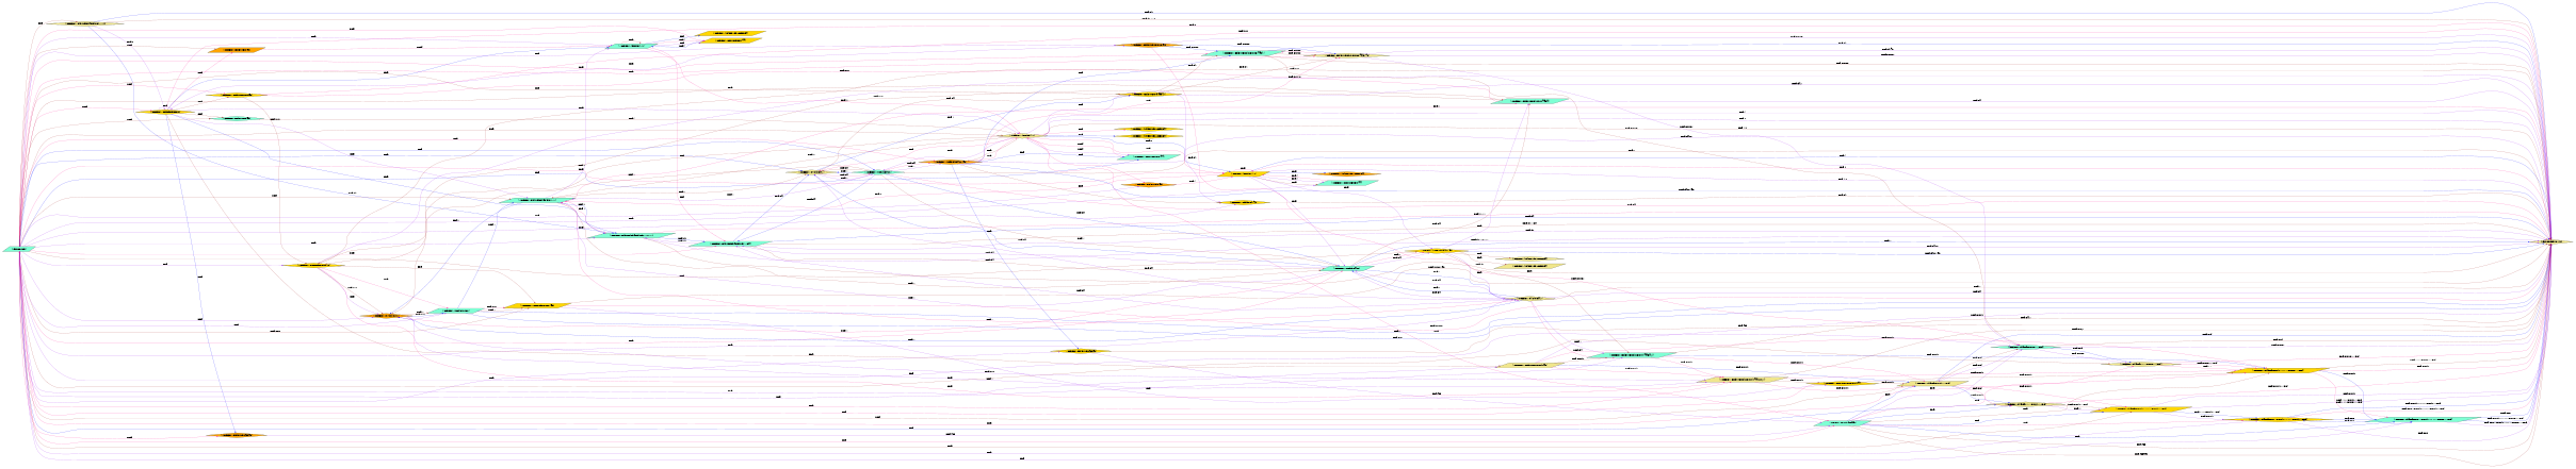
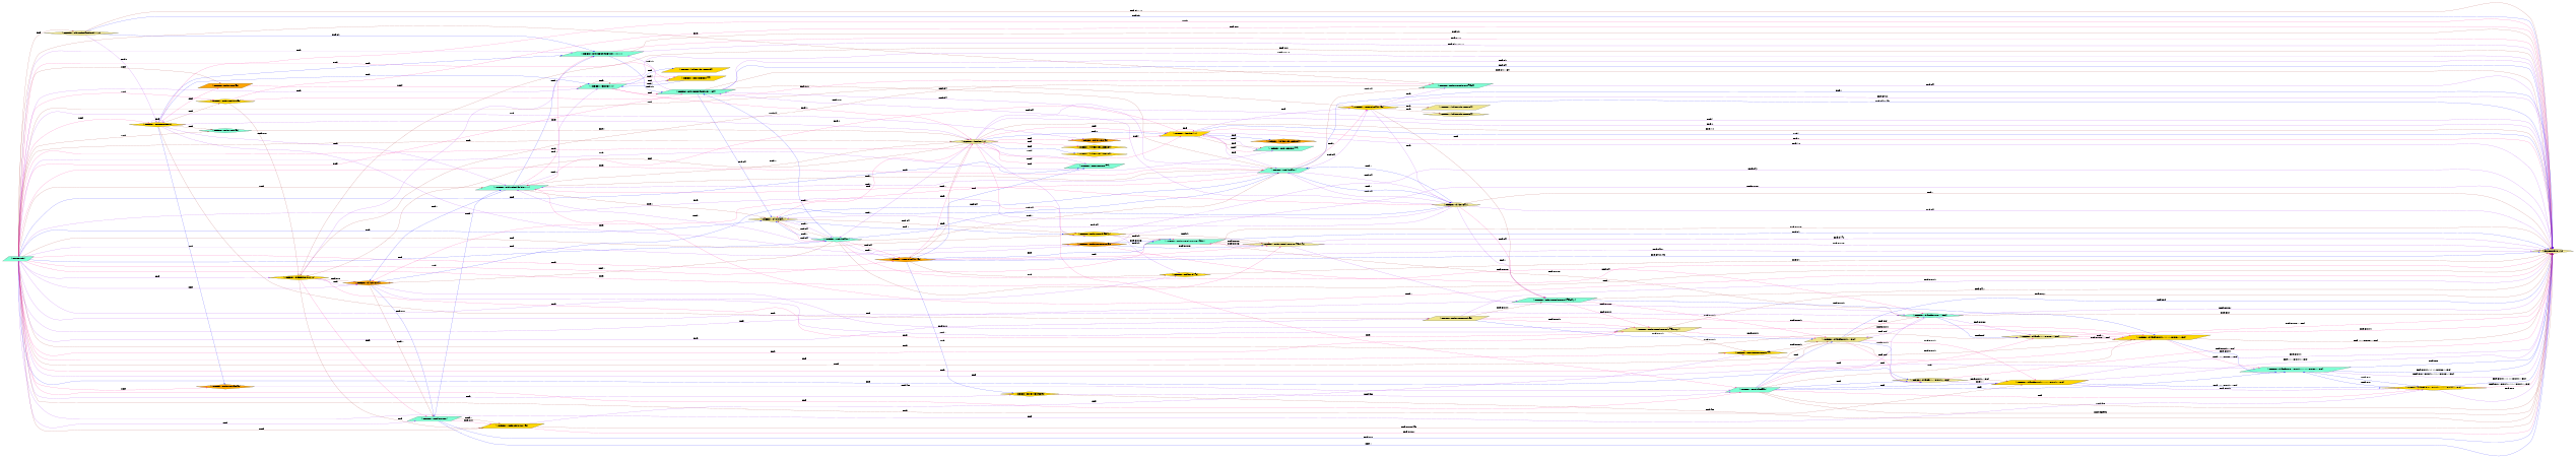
  digraph {
    fontname="DejaVu Sans"
    rankdir=LR
    node [fillcolor=aquamarine fontname="DejaVu Sans" shape=diamond style=filled]
    edge [color=purple fontname="DejaVu Sans"]
    n1 [label="(METHOD,main)" shape=parallelogram]
    n2 [fillcolor=khaki label="(<operator>.arithmeticShiftRight,cin >> t)"]
    n3 [fillcolor=gold label="(<operator>.postDecrement,t--)"]
    n4 [fillcolor=khaki label="(<operator>.assignment,ansmin=0)" shape=parallelogram]
    n5 [fillcolor=orange label="(<operator>.assignment,flag=0)"]
    n6 [fillcolor=orange label="(<operator>.assignment,ansmax=0)"]
    n7 [fillcolor=gold label="(<operator>.assignment,sum=0)"]
    n8 [label="(<operator>.arithmeticShiftRight,cin>>n>>x)" shape=parallelogram]
    n9 [fillcolor=orange label="(<operator>.assignment,i=0)" shape=parallelogram]
    n10 [label="(<operator>.lessThan,i<n)" shape=parallelogram]
    n11 [fillcolor=gold label="(<operator>.postIncrement,i++)" shape=parallelogram]
    n12 [label="(<operator>.assignment,i=0)"]
    n13 [fillcolor=khaki label="(<operator>.lessThan,i<n)"]
    n14 [label="(<operator>.postIncrement,i++)" shape=parallelogram]
    n15 [fillcolor=orange label="(<operator>.assignment,i=0)"]
    n16 [fillcolor=gold label="(<operator>.lessThan,i<n)" shape=parallelogram]
    n17 [label="(<operator>.postIncrement,i++)" shape=parallelogram]
    n18 [fillcolor=gold label="(<operator>.greaterThan,sum>0)"]
    n19 [label="(<operator>.equals,flag==0)" shape=parallelogram]
    n20 [label="(<operator>.arithmeticShiftRight,n>>x)" shape=parallelogram]
    n21 [label="(<operator>.arithmeticShiftRight,cin>>a[i])" shape=parallelogram]
    n22 [fillcolor=gold label="(<operator>.assignment,div=a[i]/x)"]
    n23 [label="(<operator>.assignmentPlus,ansmax+=div)" shape=parallelogram]
    n24 [fillcolor=khaki label="(<operator>.assignmentPlus,ansmin+=(sum/x))" shape=parallelogram]
    n25 [fillcolor=gold label="(<operator>.shiftLeft,cout<<ansmin<<\" \"<<ansmin<<endl)"]
    n26 [fillcolor=orange label="(<operator>.notEquals,a[i]%x!=0)"]
    n27 [fillcolor=gold label="(<operator>.notEquals,a[i]%x!=0)"]
    n28 [fillcolor=gold label="(<operator>.notEquals,sum%x!=0)" shape=parallelogram]
    n29 [label="(<operator>.shiftLeft,cout<<ansmin<<\" \"<<ansmax<<endl)" shape=parallelogram]
    n30 [fillcolor=khaki label="(<operator>.division,a[i]/x)"]
    n31 [fillcolor=gold label="(<operator>.assignment,flag=1)"]
    n32 [fillcolor=khaki label="(<operator>.assignmentPlus,ansmax+=div+1)"]
    n33 [label="(<operator>.assignmentPlus,sum+=a[i])" shape=parallelogram]
    n34 [fillcolor=orange label="(<operator>.division,sum/x)"]
    n35 [fillcolor=gold label="(<operator>.postIncrement,ansmin++)"]
    n36 [fillcolor=gold label="(<operator>.shiftLeft,ansmin<<\" \"<<ansmin<<endl)" shape=parallelogram]
    n37 [label="(<operator>.modulo,a[i]%x)"]
    n38 [label="(<operator>.modulo,a[i]%x)" shape=parallelogram]
    n39 [label="(<operator>.assignmentPlus,ansmin+=(a[i]/x))" shape=parallelogram]
    n40 [label="(<operator>.modulo,sum%x)" shape=parallelogram]
    n41 [fillcolor=khaki label="(<operator>.shiftLeft,\" \"<<ansmin<<endl)"]
    n42 [fillcolor=gold label="(<operator>.shiftLeft,ansmin<<\" \"<<ansmax<<endl)" shape=parallelogram]
    n43 [fillcolor=gold label="(<operator>.addition,div+1)"]
    n44 [fillcolor=khaki label="(<operator>.shiftLeft,ansmin<<endl)" shape=parallelogram]
    n45 [fillcolor=khaki label="(<operator>.shiftLeft,\" \"<<ansmax<<endl)"]
    n46 [fillcolor=khaki label="(<operator>.division,a[i]/x)"]
    n47 [label="(<operator>.shiftLeft,ansmax<<endl)"]
    n48 [fillcolor=khaki label="(METHOD_RETURN,int)"]
    n49 [fillcolor=gold label="(<operator>.indirectIndexAccess,a[i])" shape=parallelogram]
    n50 [fillcolor=gold label="(<operator>.indirectIndexAccess,a[i])"]
    n51 [fillcolor=gold label="(<operator>.indirectIndexAccess,a[i])"]
    n52 [fillcolor=orange label="(<operator>.indirectIndexAccess,a[i])"]
    n53 [fillcolor=khaki label="(<operator>.indirectIndexAccess,a[i])"]
    n54 [fillcolor=khaki label="(<operator>.indirectIndexAccess,a[i])" shape=parallelogram]
    n1 -> n2 [color=brown label="DDG: "]
    n1 -> n3 [color=deeppink label="DDG: "]
    n1 -> n4 [label="DDG: "]
    n1 -> n5 [color=deeppink label="DDG: "]
    n1 -> n6 [label="DDG: "]
    n1 -> n7 [color=deeppink label="DDG: "]
    n1 -> n8 [label="DDG: "]
    n1 -> n9 [color=brown label="DDG: "]
    n1 -> n10 [label="DDG: "]
    n1 -> n11 [color=deeppink label="DDG: "]
    n1 -> n12 [color=brown label="DDG: "]
    n1 -> n13 [color=brown label="DDG: "]
    n1 -> n14 [color=blue label="DDG: "]
    n1 -> n15 [label="DDG: "]
    n1 -> n16 [color=deeppink label="DDG: "]
    n1 -> n17 [label="DDG: "]
    n1 -> n18 [label="DDG: "]
    n1 -> n19 [color=deeppink label="DDG: "]
    n1 -> n20 [color=brown label="DDG: "]
    n1 -> n21 [color=deeppink label="DDG: "]
    n1 -> n22 [color=brown label="DDG: "]
    n1 -> n23 [color=deeppink label="DDG: "]
    n1 -> n24 [color=deeppink label="DDG: "]
    n1 -> n25 [label="DDG: "]
    n1 -> n26 [color=deeppink label="DDG: "]
    n1 -> n27 [color=brown label="DDG: "]
-   n1 -> n28 [color=brown label="DDG: cout"]
+   n1 -> n28 [color=brown label="DDG: "]
    n1 -> n29 [label="DDG: "]
    n1 -> n30 [color=blue label="DDG: "]
    n1 -> n31 [label="DDG: "]
    n1 -> n32 [color=deeppink label="DDG: "]
    n1 -> n33 [color=brown label="DDG: "]
    n1 -> n34 [label="DDG: "]
-   n35 -> n1 [color=deeppink label="DDG: "]
+   n1 -> n35 [color=deeppink label="DDG: "]
    n1 -> n36 [color=brown label="DDG: "]
    n1 -> n37 [color=blue label="DDG: "]
    n1 -> n38 [color=deeppink label="DDG: "]
    n1 -> n39 [label="DDG: "]
    n1 -> n40 [label="DDG: "]
    n1 -> n41 [color=blue label="DDG: "]
    n1 -> n42 [color=deeppink label="DDG: "]
    n1 -> n43 [label="DDG: "]
    n1 -> n44 [color=brown label="DDG: "]
    n1 -> n45 [color=brown label="DDG: "]
    n1 -> n46 [label="DDG: "]
    n1 -> n47 [label="DDG: "]
    n2 -> n3 [label="DDG: t"]
    n2 -> n8 [color=blue label="DDG: cin"]
    n2 -> n48 [color=blue label="DDG: cin"]
    n2 -> n48 [color=brown label="DDG: cin >> t"]
    n3 -> n3 [label="CDG: "]
    n3 -> n4 [color=brown label="CDG: "]
    n3 -> n5 [color=blue label="CDG: "]
    n3 -> n6 [label="CDG: "]
    n3 -> n7 [color=brown label="CDG: "]
    n3 -> n8 [color=blue label="CDG: "]
    n3 -> n9 [color=deeppink label="CDG: "]
    n3 -> n10 [color=blue label="CDG: "]
    n3 -> n12 [color=brown label="CDG: "]
    n3 -> n13 [label="CDG: "]
    n3 -> n20 [label="CDG: "]
    n3 -> n48 [color=deeppink label="DDG: t"]
    n4 -> n24 [color=deeppink label="DDG: ansmin"]
    n4 -> n39 [color=brown label="DDG: ansmin"]
    n4 -> n42 [color=deeppink label="DDG: ansmin"]
    n4 -> n44 [color=blue label="DDG: ansmin"]
    n4 -> n48 [label="DDG: ansmin"]
    n5 -> n19 [label="DDG: flag"]
    n6 -> n23 [color=blue label="DDG: ansmax"]
    n6 -> n32 [color=blue label="DDG: ansmax"]
    n6 -> n47 [color=deeppink label="DDG: ansmax"]
    n6 -> n48 [label="DDG: ansmax"]
    n7 -> n18 [color=brown label="DDG: sum"]
    n7 -> n33 [color=deeppink label="DDG: sum"]
    n7 -> n48 [color=deeppink label="DDG: sum"]
    n8 -> n21 [color=blue label="DDG: cin"]
    n8 -> n48 [color=brown label="DDG: cin"]
    n8 -> n48 [color=deeppink label="DDG: n>>x"]
    n8 -> n48 [label="DDG: cin>>n>>x"]
    n9 -> n10 [color=deeppink label="DDG: i"]
    n10 -> n10 [color=brown label="CDG: "]
    n10 -> n11 [color=deeppink label="DDG: i"]
    n10 -> n11 [label="CDG: "]
    n10 -> n13 [color=deeppink label="DDG: n"]
    n10 -> n21 [color=deeppink label="CDG: "]
    n10 -> n49 [color=blue label="CDG: "]
    n11 -> n10 [color=blue label="DDG: i"]
    n12 -> n13 [color=brown label="DDG: i"]
    n13 -> n14 [label="DDG: i"]
    n13 -> n15 [color=deeppink label="CDG: "]
    n13 -> n16 [color=blue label="DDG: n"]
    n13 -> n16 [color=deeppink label="CDG: "]
    n13 -> n18 [color=brown label="CDG: "]
    n13 -> n19 [color=deeppink label="CDG: "]
    n13 -> n20 [color=brown label="DDG: n"]
    n13 -> n22 [label="CDG: "]
    n13 -> n26 [color=brown label="CDG: "]
    n13 -> n30 [color=deeppink label="CDG: "]
    n13 -> n37 [label="CDG: "]
    n13 -> n48 [label="DDG: i"]
    n13 -> n48 [label="DDG: n"]
    n13 -> n48 [color=brown label="DDG: i<n"]
    n13 -> n50 [color=deeppink label="CDG: "]
    n13 -> n51 [color=blue label="CDG: "]
    n14 -> n13 [color=deeppink label="DDG: i"]
    n15 -> n16 [color=deeppink label="DDG: i"]
    n16 -> n16 [color=deeppink label="CDG: "]
    n16 -> n17 [label="DDG: i"]
    n16 -> n17 [color=brown label="CDG: "]
    n16 -> n20 [color=deeppink label="DDG: n"]
    n16 -> n27 [label="CDG: "]
    n16 -> n38 [label="CDG: "]
    n16 -> n48 [color=blue label="DDG: i"]
    n16 -> n48 [color=deeppink label="DDG: n"]
    n16 -> n48 [label="DDG: i<n"]
    n16 -> n52 [color=blue label="CDG: "]
    n17 -> n16 [color=deeppink label="DDG: i"]
    n18 -> n24 [color=deeppink label="CDG: "]
    n18 -> n28 [color=brown label="CDG: "]
    n18 -> n34 [color=brown label="DDG: sum"]
    n18 -> n34 [label="CDG: "]
    n18 -> n40 [color=deeppink label="CDG: "]
    n18 -> n48 [color=brown label="DDG: sum"]
    n18 -> n48 [label="DDG: sum>0"]
    n19 -> n25 [color=deeppink label="CDG: "]
    n19 -> n29 [color=blue label="CDG: "]
    n19 -> n36 [color=blue label="CDG: "]
    n19 -> n41 [color=blue label="CDG: "]
    n19 -> n42 [color=brown label="CDG: "]
    n19 -> n44 [color=blue label="CDG: "]
    n19 -> n45 [color=deeppink label="CDG: "]
    n19 -> n47 [label="CDG: "]
    n19 -> n48 [color=brown label="DDG: flag"]
    n19 -> n48 [color=brown label="DDG: flag==0"]
    n20 -> n8 [color=blue label="DDG: n"]
    n20 -> n8 [color=deeppink label="DDG: x"]
    n20 -> n10 [label="DDG: n"]
    n20 -> n30 [color=brown label="DDG: x"]
    n20 -> n34 [color=blue label="DDG: x"]
    n20 -> n38 [color=brown label="DDG: x"]
    n20 -> n48 [color=deeppink label="DDG: x"]
    n21 -> n8 [label="DDG: cin"]
    n21 -> n30 [color=blue label="DDG: a[i]"]
    n21 -> n38 [color=brown label="DDG: a[i]"]
    n21 -> n48 [label="DDG: cin"]
    n21 -> n48 [color=blue label="DDG: a[i]"]
    n21 -> n48 [color=brown label="DDG: cin>>a[i]"]
    n22 -> n23 [color=brown label="DDG: div"]
    n22 -> n32 [color=brown label="DDG: div"]
    n22 -> n43 [label="DDG: div"]
    n22 -> n48 [label="DDG: a[i]/x"]
    n23 -> n32 [color=brown label="DDG: ansmax"]
    n23 -> n47 [color=brown label="DDG: ansmax"]
    n23 -> n48 [color=brown label="DDG: ansmax"]
    n23 -> n48 [color=blue label="DDG: div"]
    n24 -> n35 [color=brown label="DDG: ansmin"]
    n24 -> n42 [color=deeppink label="DDG: ansmin"]
    n24 -> n44 [color=deeppink label="DDG: ansmin"]
    n24 -> n48 [color=brown label="DDG: sum/x"]
    n25 -> n29 [color=blue label="DDG: cout"]
    n25 -> n48 [label="DDG: cout"]
    n25 -> n48 [color=blue label="DDG: ansmin<<\" \"<<ansmin<<endl"]
    n25 -> n48 [color=deeppink label="DDG: cout<<ansmin<<\" \"<<ansmin<<endl"]
    n26 -> n13 [color=deeppink label="CDG: "]
    n26 -> n14 [color=blue label="CDG: "]
    n26 -> n23 [color=blue label="CDG: "]
    n26 -> n31 [color=blue label="CDG: "]
    n26 -> n32 [color=deeppink label="CDG: "]
    n26 -> n43 [color=brown label="CDG: "]
    n26 -> n48 [label="DDG: a[i]%x"]
    n26 -> n48 [color=blue label="DDG: a[i]%x!=0"]
    n27 -> n33 [label="CDG: "]
    n27 -> n39 [color=brown label="CDG: "]
    n27 -> n46 [label="CDG: "]
    n27 -> n48 [label="DDG: a[i]%x"]
    n27 -> n48 [color=blue label="DDG: a[i]%x!=0"]
    n27 -> n53 [color=brown label="CDG: "]
    n27 -> n54 [color=brown label="CDG: "]
    n28 -> n35 [label="CDG: "]
    n28 -> n48 [color=deeppink label="DDG: sum%x"]
    n28 -> n48 [color=brown label="DDG: sum%x!=0"]
    n29 -> n25 [color=blue label="DDG: cout"]
    n29 -> n48 [color=blue label="DDG: cout"]
    n29 -> n48 [color=blue label="DDG: ansmin<<\" \"<<ansmax<<endl"]
    n29 -> n48 [label="DDG: cout<<ansmin<<\" \"<<ansmax<<endl"]
    n30 -> n22 [color=brown label="DDG: a[i]"]
    n30 -> n22 [color=blue label="DDG: x"]
    n30 -> n37 [color=deeppink label="DDG: a[i]"]
    n30 -> n37 [label="DDG: x"]
    n31 -> n19 [label="DDG: flag"]
    n31 -> n48 [color=brown label="DDG: flag"]
    n32 -> n23 [color=deeppink label="DDG: ansmax"]
    n32 -> n47 [label="DDG: ansmax"]
    n32 -> n48 [label="DDG: ansmax"]
    n32 -> n48 [label="DDG: div+1"]
    n33 -> n18 [color=brown label="DDG: sum"]
    n33 -> n48 [label="DDG: a[i]"]
    n34 -> n24 [label="DDG: x"]
    n34 -> n24 [label="DDG: sum"]
    n34 -> n40 [color=blue label="DDG: sum"]
    n34 -> n40 [color=brown label="DDG: x"]
    n35 -> n42 [color=brown label="DDG: ansmin"]
    n35 -> n44 [color=brown label="DDG: ansmin"]
    n36 -> n25 [color=blue label="DDG: \" \"<<ansmin<<endl"]
    n36 -> n25 [label="DDG: ansmin"]
    n36 -> n48 [label="DDG: ansmin"]
    n36 -> n48 [label="DDG: \" \"<<ansmin<<endl"]
    n37 -> n20 [label="DDG: x"]
    n37 -> n21 [color=blue label="DDG: a[i]"]
    n37 -> n26 [color=deeppink label="DDG: a[i]"]
    n37 -> n26 [label="DDG: x"]
    n37 -> n30 [color=brown label="DDG: a[i]"]
    n37 -> n30 [color=blue label="DDG: x"]
    n37 -> n34 [color=brown label="DDG: x"]
    n37 -> n38 [color=blue label="DDG: a[i]"]
    n37 -> n38 [color=brown label="DDG: x"]
    n37 -> n48 [color=deeppink label="DDG: a[i]"]
    n37 -> n48 [color=brown label="DDG: x"]
    n38 -> n20 [label="DDG: x"]
    n38 -> n21 [label="DDG: a[i]"]
    n38 -> n27 [label="DDG: a[i]"]
    n38 -> n27 [color=deeppink label="DDG: x"]
    n38 -> n30 [color=blue label="DDG: a[i]"]
    n38 -> n33 [color=brown label="DDG: a[i]"]
    n38 -> n34 [color=deeppink label="DDG: x"]
    n38 -> n46 [label="DDG: a[i]"]
    n38 -> n46 [color=blue label="DDG: x"]
    n38 -> n48 [color=blue label="DDG: x"]
    n39 -> n24 [color=deeppink label="DDG: ansmin"]
    n39 -> n42 [color=blue label="DDG: ansmin"]
    n39 -> n44 [color=deeppink label="DDG: ansmin"]
    n39 -> n48 [color=brown label="DDG: a[i]/x"]
    n40 -> n20 [color=blue label="DDG: x"]
    n40 -> n28 [color=deeppink label="DDG: sum"]
    n40 -> n28 [color=brown label="DDG: x"]
    n40 -> n48 [color=blue label="DDG: sum"]
    n40 -> n48 [color=blue label="DDG: x"]
    n41 -> n36 [color=brown label="DDG: ansmin<<endl"]
    n41 -> n36 [label="DDG: \" \""]
    n41 -> n48 [color=deeppink label="DDG: ansmin<<endl"]
    n42 -> n29 [color=deeppink label="DDG: \" \"<<ansmax<<endl"]
    n42 -> n29 [color=blue label="DDG: ansmin"]
    n42 -> n48 [color=deeppink label="DDG: ansmin"]
    n42 -> n48 [color=brown label="DDG: \" \"<<ansmax<<endl"]
    n43 -> n48 [color=brown label="DDG: div"]
    n44 -> n36 [color=deeppink label="DDG: ansmin"]
    n44 -> n41 [color=blue label="DDG: ansmin"]
    n44 -> n41 [color=deeppink label="DDG: endl"]
    n44 -> n47 [color=brown label="DDG: endl"]
    n44 -> n48 [color=blue label="DDG: endl"]
    n45 -> n42 [color=deeppink label="DDG: ansmax<<endl"]
    n45 -> n42 [color=deeppink label="DDG: \" \""]
    n45 -> n48 [color=deeppink label="DDG: ansmax<<endl"]
    n46 -> n20 [color=deeppink label="DDG: x"]
    n46 -> n21 [label="DDG: a[i]"]
    n46 -> n30 [label="DDG: a[i]"]
    n46 -> n34 [color=blue label="DDG: x"]
    n46 -> n38 [label="DDG: a[i]"]
    n46 -> n38 [color=blue label="DDG: x"]
    n46 -> n39 [color=deeppink label="DDG: a[i]"]
    n46 -> n39 [label="DDG: x"]
    n46 -> n48 [label="DDG: a[i]"]
    n46 -> n48 [color=brown label="DDG: x"]
    n47 -> n44 [label="DDG: endl"]
    n47 -> n45 [color=blue label="DDG: endl"]
    n47 -> n45 [label="DDG: ansmax"]
    n47 -> n48 [label="DDG: ansmax"]
    n47 -> n48 [color=brown label="DDG: endl"]
  }
